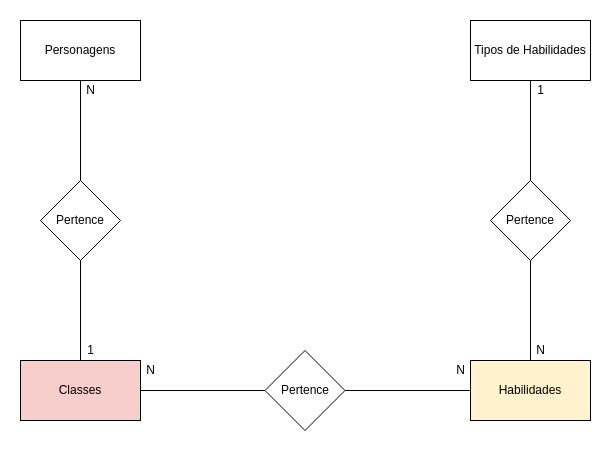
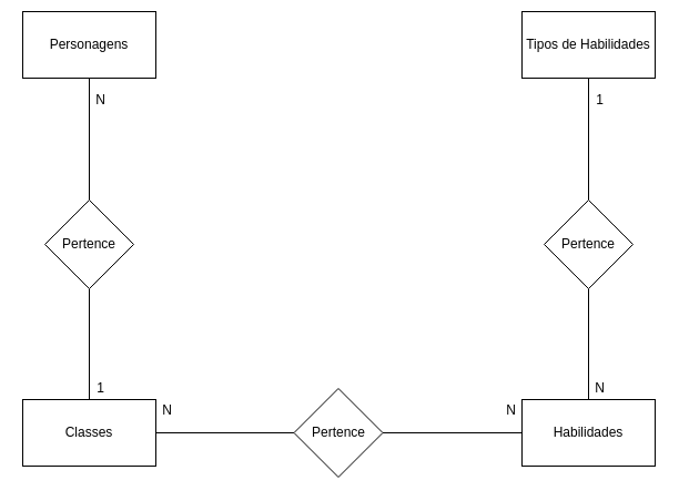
  <mxCell id="0" />
  <mxCell id="1" parent="0" />
- <mxCell id="2" value="Personagens" style="rounded=0;whiteSpace=wrap;html=1;" parent="1" vertex="1"><mxGeometry x="20" y="20" width="120" height="60" as="geometry" /></mxCell>
- <mxCell id="3" value="Classes" style="rounded=0;whiteSpace=wrap;html=1;fillColor=#f8cecc;" parent="1" vertex="1"><mxGeometry x="20" y="360" width="120" height="60" as="geometry" /></mxCell>
- <mxCell id="4" value="Habilidades" style="rounded=0;whiteSpace=wrap;html=1;fillColor=#fff2cc;" parent="1" vertex="1"><mxGeometry x="470" y="360" width="120" height="60" as="geometry" /></mxCell>
- <mxCell id="5" value="Tipos de Habilidades" style="whiteSpace=wrap;html=1;" parent="1" vertex="1"><mxGeometry x="470" y="20" width="120" height="60" as="geometry" /></mxCell>
+ <mxCell id="2" value="Personagens" style="rounded=0;whiteSpace=wrap;html=1;" parent="1" vertex="1"><mxGeometry x="20" y="10" width="120" height="60" as="geometry" /></mxCell>
+ <mxCell id="3" value="Classes" style="rounded=0;whiteSpace=wrap;html=1;" parent="1" vertex="1"><mxGeometry x="20" y="360" width="120" height="60" as="geometry" /></mxCell>
+ <mxCell id="4" value="Habilidades" style="rounded=0;whiteSpace=wrap;html=1;" parent="1" vertex="1"><mxGeometry x="470" y="360" width="120" height="60" as="geometry" /></mxCell>
+ <mxCell id="5" value="Tipos de Habilidades" style="whiteSpace=wrap;html=1;" parent="1" vertex="1"><mxGeometry x="470" y="10" width="120" height="60" as="geometry" /></mxCell>
  <mxCell id="6" style="edgeStyle=orthogonalEdgeStyle;rounded=0;orthogonalLoop=1;jettySize=auto;html=1;entryX=0.5;entryY=0;entryDx=0;entryDy=0;endArrow=none;endFill=0;" parent="1" source="8" target="3" edge="1"><mxGeometry relative="1" as="geometry" /></mxCell>
  <mxCell id="7" style="edgeStyle=orthogonalEdgeStyle;rounded=0;orthogonalLoop=1;jettySize=auto;html=1;entryX=0.5;entryY=1;entryDx=0;entryDy=0;endArrow=none;endFill=0;" parent="1" source="8" target="2" edge="1"><mxGeometry relative="1" as="geometry" /></mxCell>
  <mxCell id="8" value="Pertence" style="rhombus;whiteSpace=wrap;html=1;" parent="1" vertex="1"><mxGeometry x="40" y="180" width="80" height="80" as="geometry" /></mxCell>
  <mxCell id="9" style="edgeStyle=orthogonalEdgeStyle;rounded=0;orthogonalLoop=1;jettySize=auto;html=1;entryX=0.5;entryY=1;entryDx=0;entryDy=0;endArrow=none;endFill=0;" parent="1" source="11" target="5" edge="1"><mxGeometry relative="1" as="geometry" /></mxCell>
  <mxCell id="10" style="edgeStyle=orthogonalEdgeStyle;rounded=0;orthogonalLoop=1;jettySize=auto;html=1;entryX=0.5;entryY=0;entryDx=0;entryDy=0;endArrow=none;endFill=0;" parent="1" source="11" target="4" edge="1"><mxGeometry relative="1" as="geometry" /></mxCell>
  <mxCell id="11" value="&lt;span&gt;Pertence&lt;/span&gt;" style="rhombus;whiteSpace=wrap;html=1;" parent="1" vertex="1"><mxGeometry x="490" y="180" width="80" height="80" as="geometry" /></mxCell>
  <mxCell id="12" value="N" style="text;html=1;align=center;verticalAlign=middle;resizable=0;points=[];autosize=1;" parent="1" vertex="1"><mxGeometry x="80" y="80" width="20" height="20" as="geometry" /></mxCell>
  <mxCell id="13" value="1" style="text;html=1;align=center;verticalAlign=middle;resizable=0;points=[];autosize=1;" parent="1" vertex="1"><mxGeometry x="80" y="340" width="20" height="20" as="geometry" /></mxCell>
  <mxCell id="14" value="N" style="text;html=1;align=center;verticalAlign=middle;resizable=0;points=[];autosize=1;" parent="1" vertex="1"><mxGeometry x="140" y="360" width="20" height="20" as="geometry" /></mxCell>
  <mxCell id="15" value="N" style="text;html=1;align=center;verticalAlign=middle;resizable=0;points=[];autosize=1;" parent="1" vertex="1"><mxGeometry x="450" y="360" width="20" height="20" as="geometry" /></mxCell>
  <mxCell id="16" value="N" style="text;html=1;align=center;verticalAlign=middle;resizable=0;points=[];autosize=1;" parent="1" vertex="1"><mxGeometry x="530" y="340" width="20" height="20" as="geometry" /></mxCell>
  <mxCell id="17" value="1" style="text;html=1;align=center;verticalAlign=middle;resizable=0;points=[];autosize=1;" parent="1" vertex="1"><mxGeometry x="530" y="80" width="20" height="20" as="geometry" /></mxCell>
  <mxCell id="18" style="edgeStyle=orthogonalEdgeStyle;rounded=0;orthogonalLoop=1;jettySize=auto;html=1;entryX=1;entryY=0.5;entryDx=0;entryDy=0;endArrow=none;endFill=0;" edge="1" parent="1" source="20" target="3"><mxGeometry relative="1" as="geometry" /></mxCell>
  <mxCell id="19" style="edgeStyle=orthogonalEdgeStyle;rounded=0;orthogonalLoop=1;jettySize=auto;html=1;entryX=0;entryY=0.5;entryDx=0;entryDy=0;endArrow=none;endFill=0;" edge="1" parent="1" source="20" target="4"><mxGeometry relative="1" as="geometry" /></mxCell>
  <mxCell id="20" value="Pertence" style="rhombus;whiteSpace=wrap;html=1;" vertex="1" parent="1"><mxGeometry x="264.5" y="350" width="80" height="80" as="geometry" /></mxCell>
